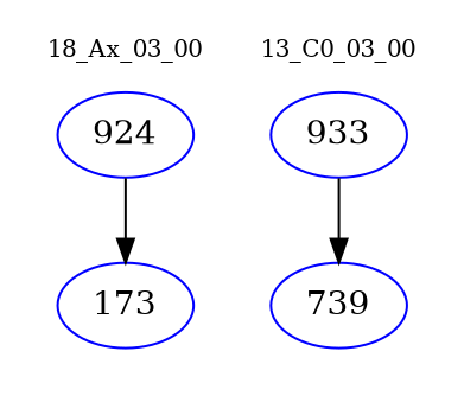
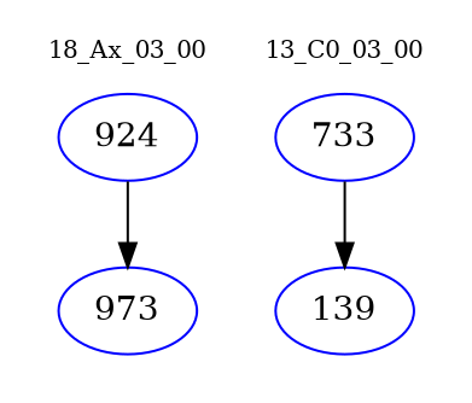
  digraph {
    node [color=blue]
    edge [color=black]
    n1 [label=924]
-   n2 [label=173]
-   n3 [label=933]
-   n4 [label=739]
+   n2 [label=973]
+   n3 [label=733]
+   n4 [label=139]
    subgraph cluster_1 {
      color=white
      fontsize=10
      label="18_Ax_03_00"
      n1
      n2
    }
    subgraph cluster_2 {
      color=white
      fontsize=10
      label="13_C0_03_00"
      n3
      n4
    }
    n1 -> n2
    n3 -> n4
  }
